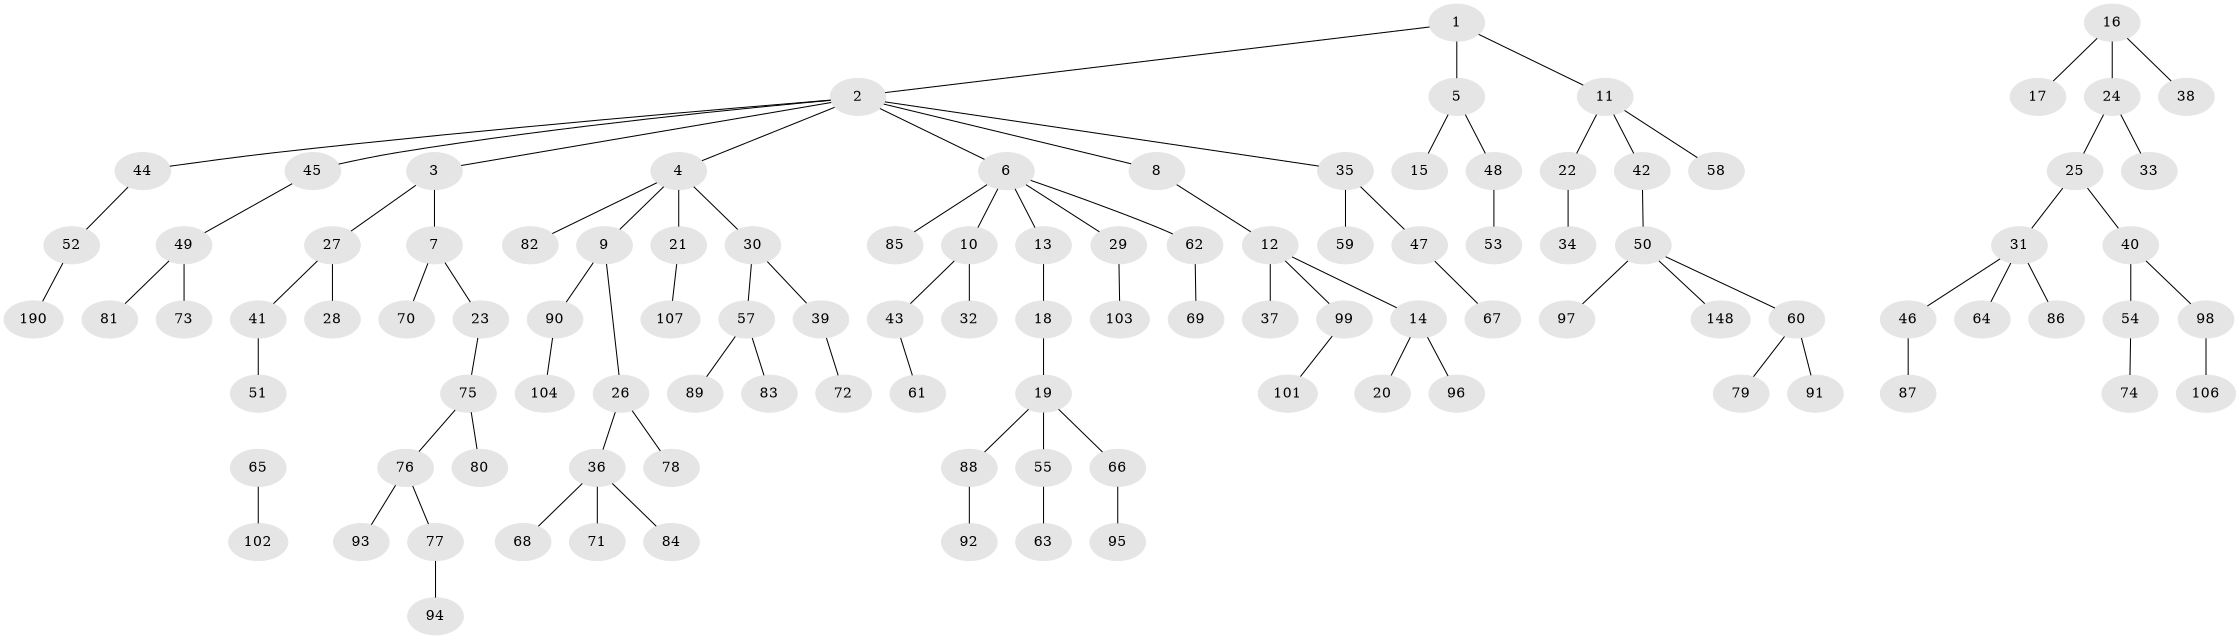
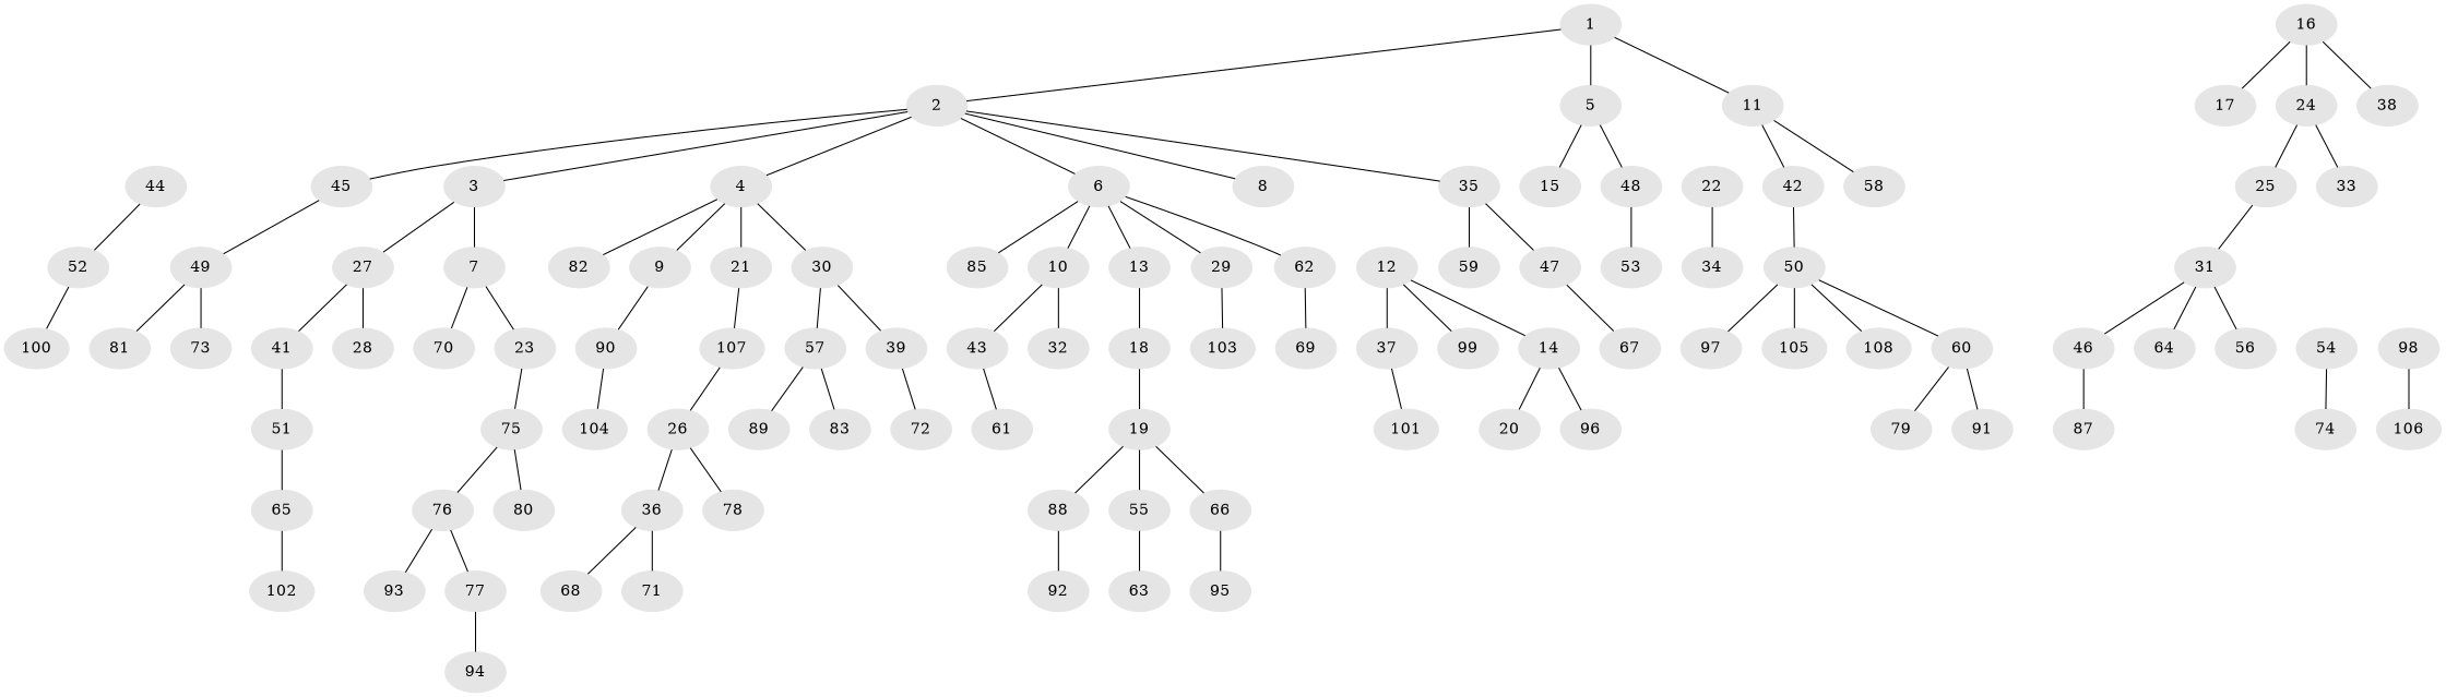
  graph {
    node [color=gray90 style=filled]
    1
    2
    5
    11
    3
    4
    6
    8
    35
    44
    45
    15
    48
    22
    42
    58
    7
    27
    9
    21
    30
    82
    10
    13
    29
    62
    85
    12
    47
    59
    52
    49
    23
    70
    28
    41
    26
    90
    107
    39
    57
    53
    32
    43
    18
    103
    69
    75
    14
    37
    99
    16
    17
    24
    38
    36
    78
    104
    61
    34
    50
    20
    96
    101
    19
    25
    33
    55
    66
    88
    63
    95
    92
    76
    80
    31
-   40
    46
    64
-   86
+   86 [label=56]
    54
    98
    68
    71
-   84
    51
    72
    83
    89
    87
    67
    74
    106
    65
    60
    97
-   108 [label=148]
-   100 [label=190]
+   105
+   108
+   100
    73
    81
    79
    91
    102
    77
    93
    94
    1 -- 2
    1 -- 5
    1 -- 11
    2 -- 3
    2 -- 4
    2 -- 6
    2 -- 8
    2 -- 35
-   2 -- 44
    2 -- 45
    5 -- 15
    5 -- 48
-   11 -- 22
    11 -- 42
    11 -- 58
    3 -- 7
    3 -- 27
    4 -- 9
    4 -- 21
    4 -- 30
    4 -- 82
    6 -- 10
    6 -- 13
    6 -- 29
    6 -- 62
    6 -- 85
-   8 -- 12
    35 -- 47
    35 -- 59
    44 -- 52
    45 -- 49
    48 -- 53
    22 -- 34
    42 -- 50
    7 -- 23
    7 -- 70
    27 -- 28
    27 -- 41
-   9 -- 26
+   107 -- 26
    9 -- 90
    21 -- 107
    30 -- 39
    30 -- 57
    10 -- 32
    10 -- 43
    13 -- 18
    29 -- 103
    62 -- 69
    12 -- 14
    12 -- 37
    12 -- 99
    47 -- 67
    52 -- 100
    49 -- 73
    49 -- 81
    23 -- 75
    41 -- 51
    26 -- 36
    26 -- 78
    90 -- 104
    39 -- 72
    57 -- 83
    57 -- 89
    43 -- 61
    18 -- 19
    75 -- 76
    75 -- 80
    14 -- 20
    14 -- 96
-   99 -- 101
+   37 -- 101
    16 -- 17
    16 -- 24
    16 -- 38
    24 -- 25
    24 -- 33
    36 -- 68
    36 -- 71
-   36 -- 84
    50 -- 60
    50 -- 97
+   50 -- 105
    50 -- 108
    19 -- 55
    19 -- 66
    19 -- 88
    25 -- 31
-   25 -- 40
    55 -- 63
    66 -- 95
    88 -- 92
    76 -- 77
    76 -- 93
    31 -- 46
    31 -- 64
    31 -- 86
-   40 -- 54
-   40 -- 98
    46 -- 87
    54 -- 74
    98 -- 106
+   51 -- 65
    65 -- 102
    60 -- 79
    60 -- 91
    77 -- 94
  }
